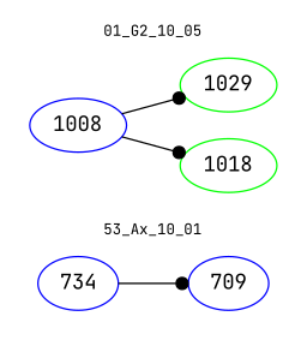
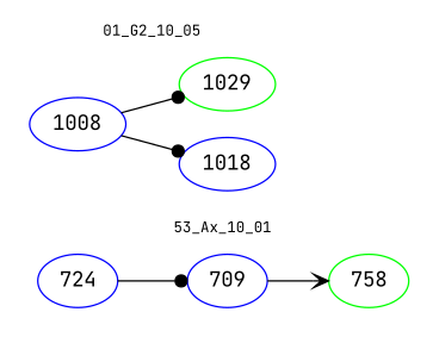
  digraph {
    fontname="JetBrains Mono"
    rankdir=LR
    node [color=blue fontname="JetBrains Mono"]
    edge [arrowhead=dot color=black fontname="JetBrains Mono"]
-   n1 [label=734]
+   n1 [label=724]
    n2 [label=709]
-   n4 [color=green label=1018]
+   n3 [color=green label=758]
+   n4 [label=1018]
    n5 [label=1008]
    n6 [color=green label=1029]
    subgraph cluster_1 {
      color=white
      fontsize=10
      label="53_Ax_10_01"
      n1
      n2
+     n3
    }
    subgraph cluster_2 {
      color=white
      fontsize=10
      label="01_G2_10_05"
      n4
      n5
      n6
    }
    n1 -> n2
+   n2 -> n3 [arrowhead=vee]
    n5 -> n4
    n5 -> n6
  }
